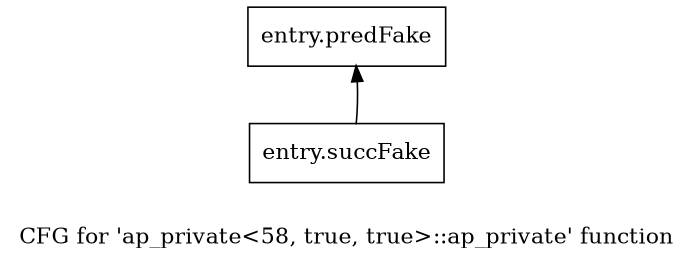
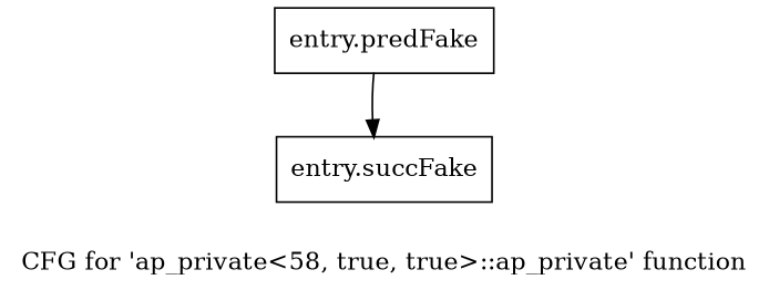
  digraph {
    label="CFG for 'ap_private\<58, true, true\>::ap_private' function"
    node [shape=record]
    n1 [label="{entry.predFake}"]
    n2 [filename="/tools/Xilinx/Vitis_HLS/2022.1/include/etc/ap_private.h" label="{entry.succFake}" linenumber=1732]
-   n2 -> n1 [execusionnum=3200 filename="/tools/Xilinx/Vitis_HLS/2022.1/include/etc/ap_private.h"]
+   n1 -> n2 [execusionnum=3200 filename="/tools/Xilinx/Vitis_HLS/2022.1/include/etc/ap_private.h"]
  }
